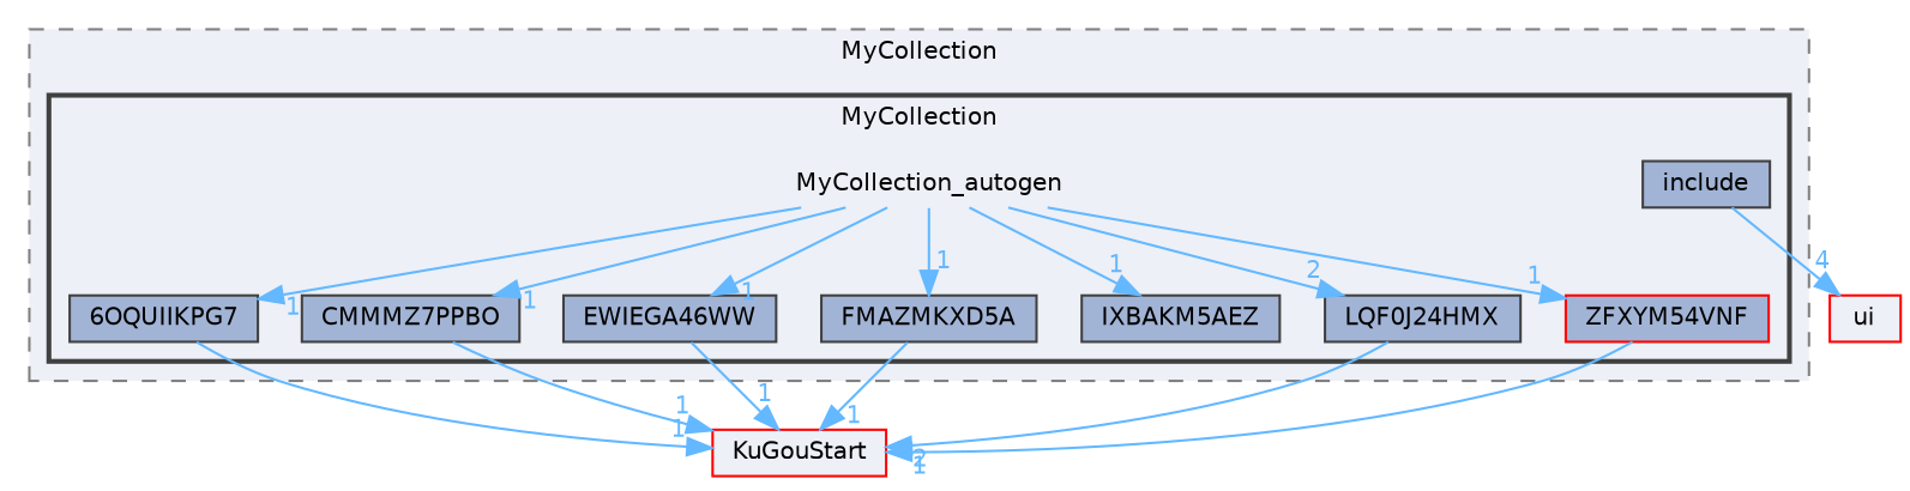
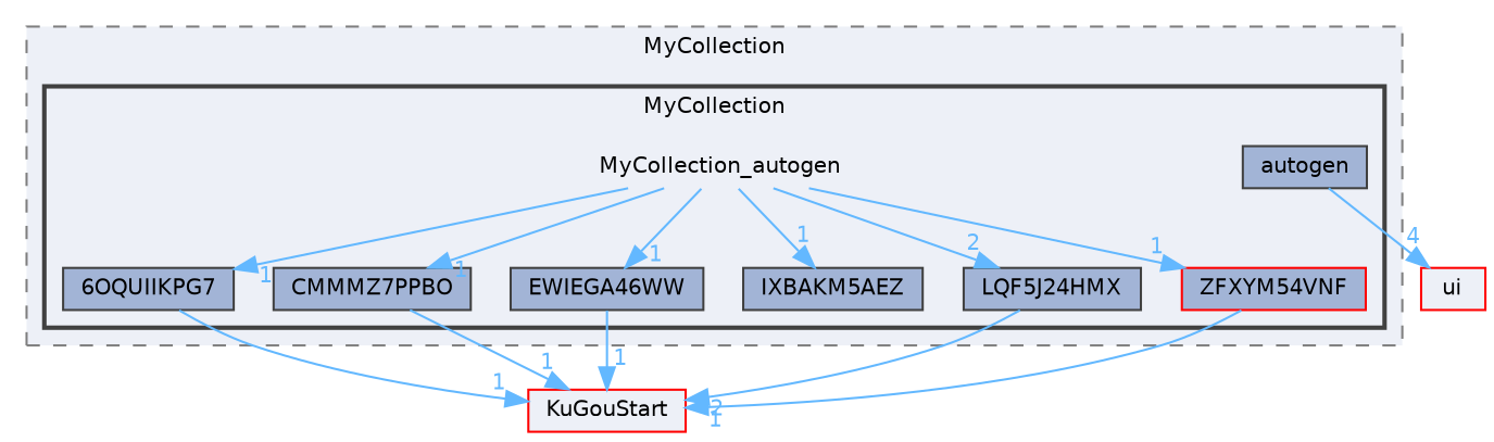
  digraph {
    compound=true
    node [fontname=Helvetica fontsize=10 shape=box color=grey25 fillcolor="#a2b4d6" style=filled]
    edge [color=steelblue1 fontcolor=steelblue1 fontname=Helvetica fontsize=10 headlabel=1 labeldistance=1.5 labelfontname=Helvetica labelfontsize=10]
    n1 [height=0.2 label=MyCollection_autogen shape=plaintext width=0.4 color="" fillcolor="" style=""]
    n2 [height=0.2 label="6OQUIIKPG7" width=0.4]
    n3 [height=0.2 label=CMMMZ7PPBO width=0.4]
    n4 [height=0.2 label=EWIEGA46WW width=0.4]
-   n5 [height=0.2 label=FMAZMKXD5A width=0.4]
-   n6 [height=0.2 label=include width=0.4]
+   n6 [height=0.2 label=autogen width=0.4]
    n7 [height=0.2 label=IXBAKM5AEZ width=0.4]
-   n8 [height=0.2 label=LQF0J24HMX width=0.4]
+   n8 [height=0.2 label=LQF5J24HMX width=0.4]
    n9 [color=red height=0.2 label=ZFXYM54VNF width=0.4]
    n10 [color=red fillcolor="#edf0f7" height=0.2 label=KuGouStart width=0.4]
    n11 [color=red fillcolor="#edf0f7" height=0.2 label=ui width=0.4]
    subgraph cluster_1 {
      bgcolor="#edf0f7"
      fontname=Helvetica
      fontsize=10
      label=MyCollection
      pencolor=grey50
      style="filled,dashed"
      subgraph cluster_2 {
        bgcolor="#edf0f7"
        fontname=Helvetica
        fontsize=10
        label=MyCollection
        pencolor=grey25
        style="filled,bold"
        n1
        n2
        n3
        n4
-       n5
        n6
        n7
        n8
        n9
      }
    }
    n1 -> n2
    n1 -> n3
    n1 -> n4
-   n1 -> n5
    n1 -> n7
    n1 -> n8 [headlabel=2]
    n1 -> n9
    n2 -> n10
    n3 -> n10
    n4 -> n10
-   n5 -> n10
    n6 -> n11 [headlabel=4]
    n8 -> n10 [headlabel=2]
    n9 -> n10
  }
